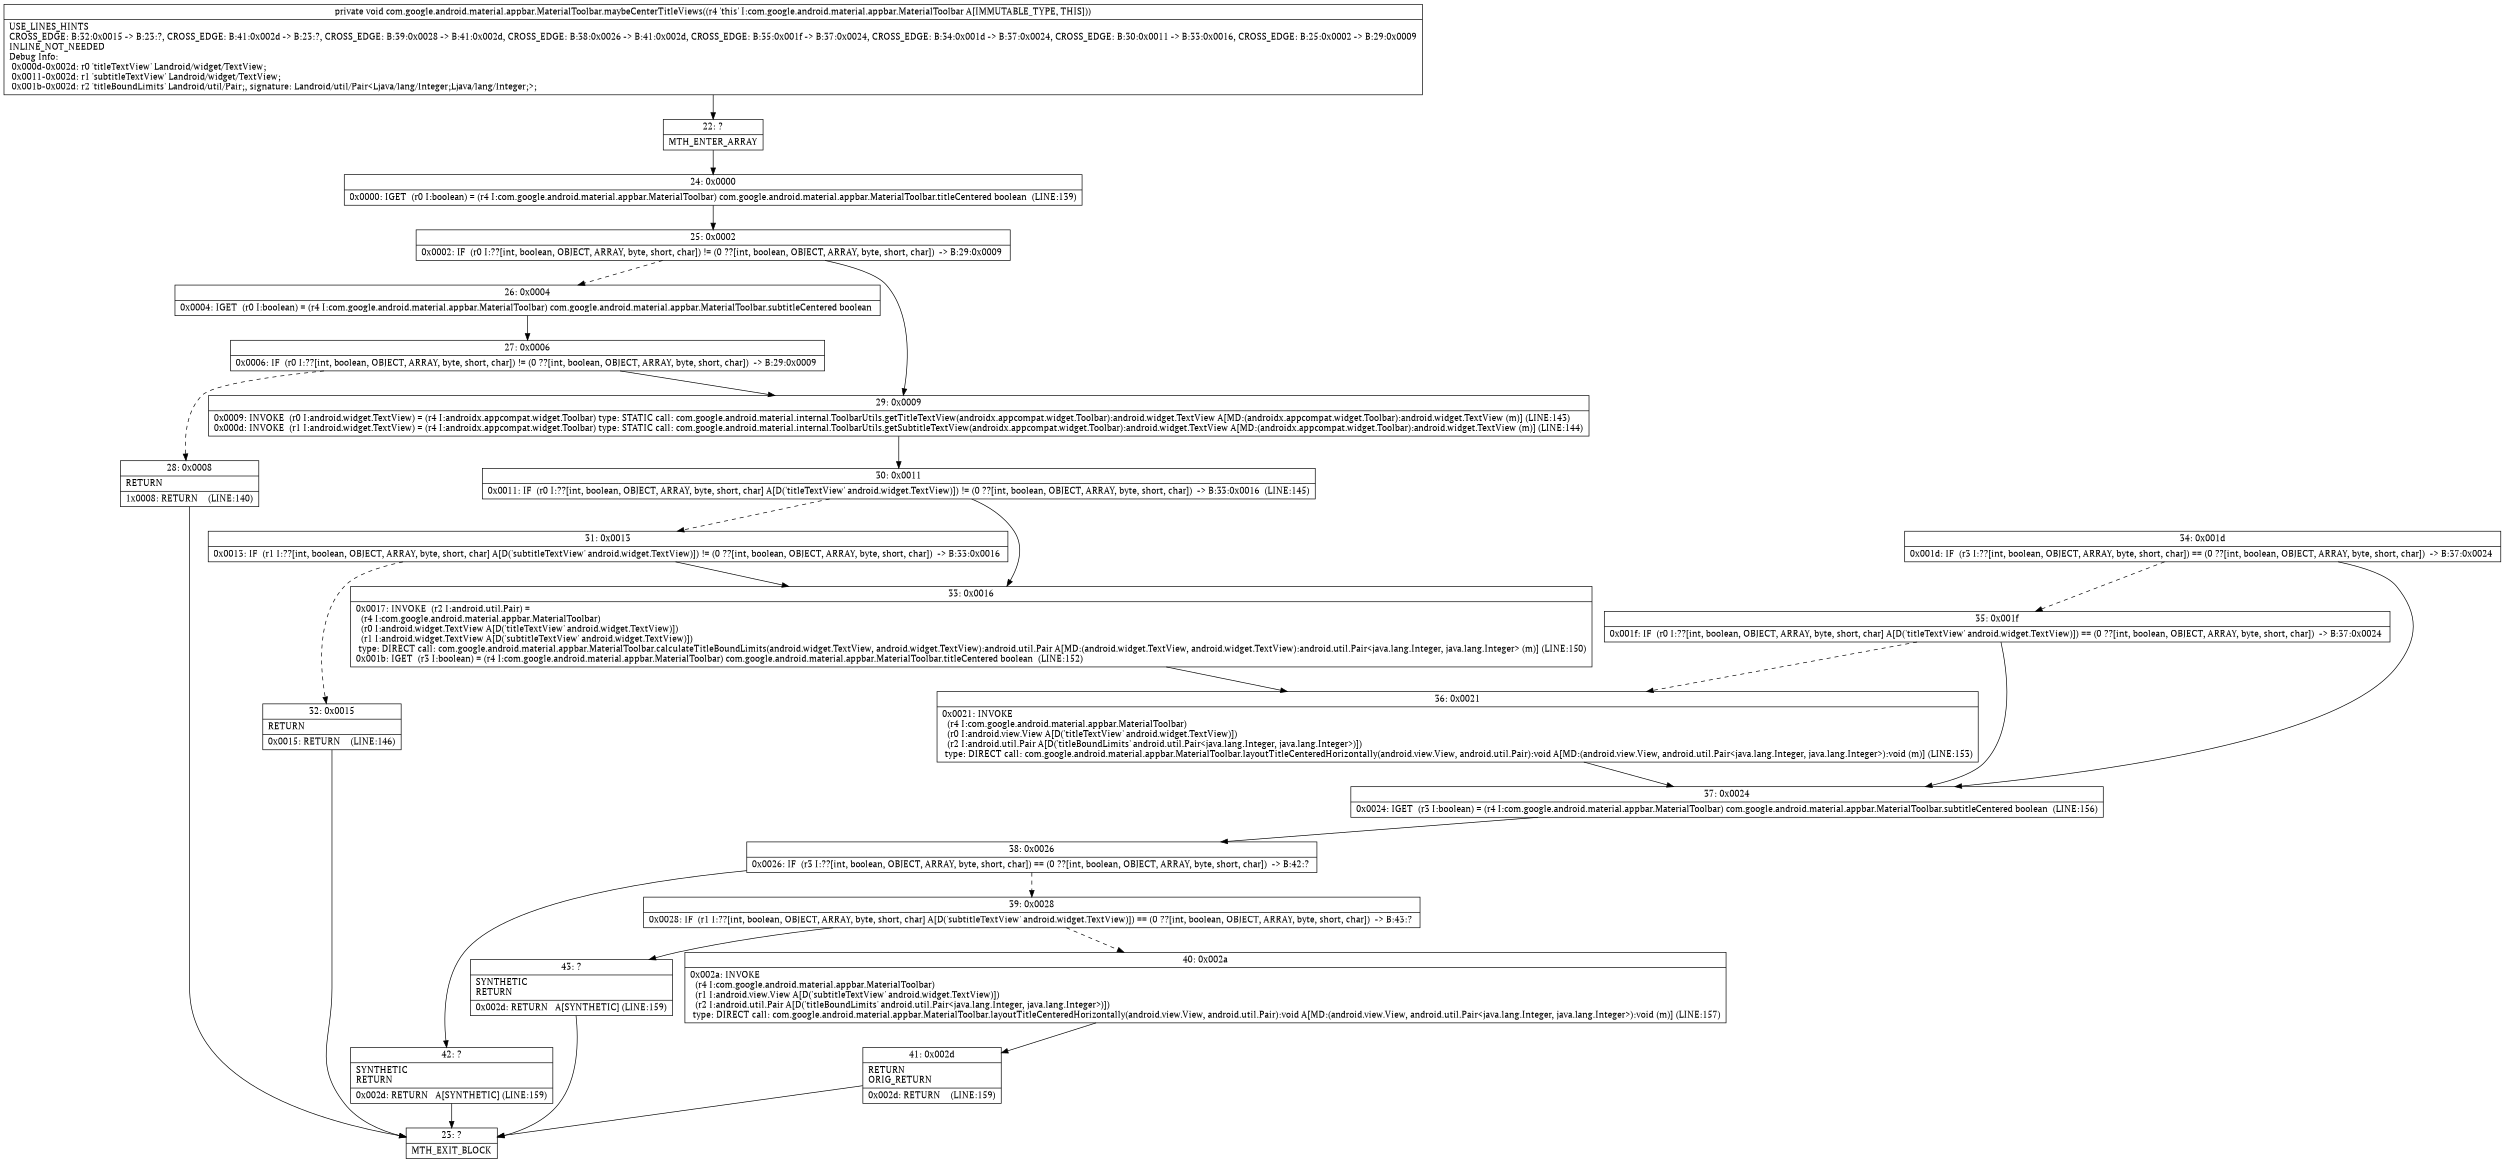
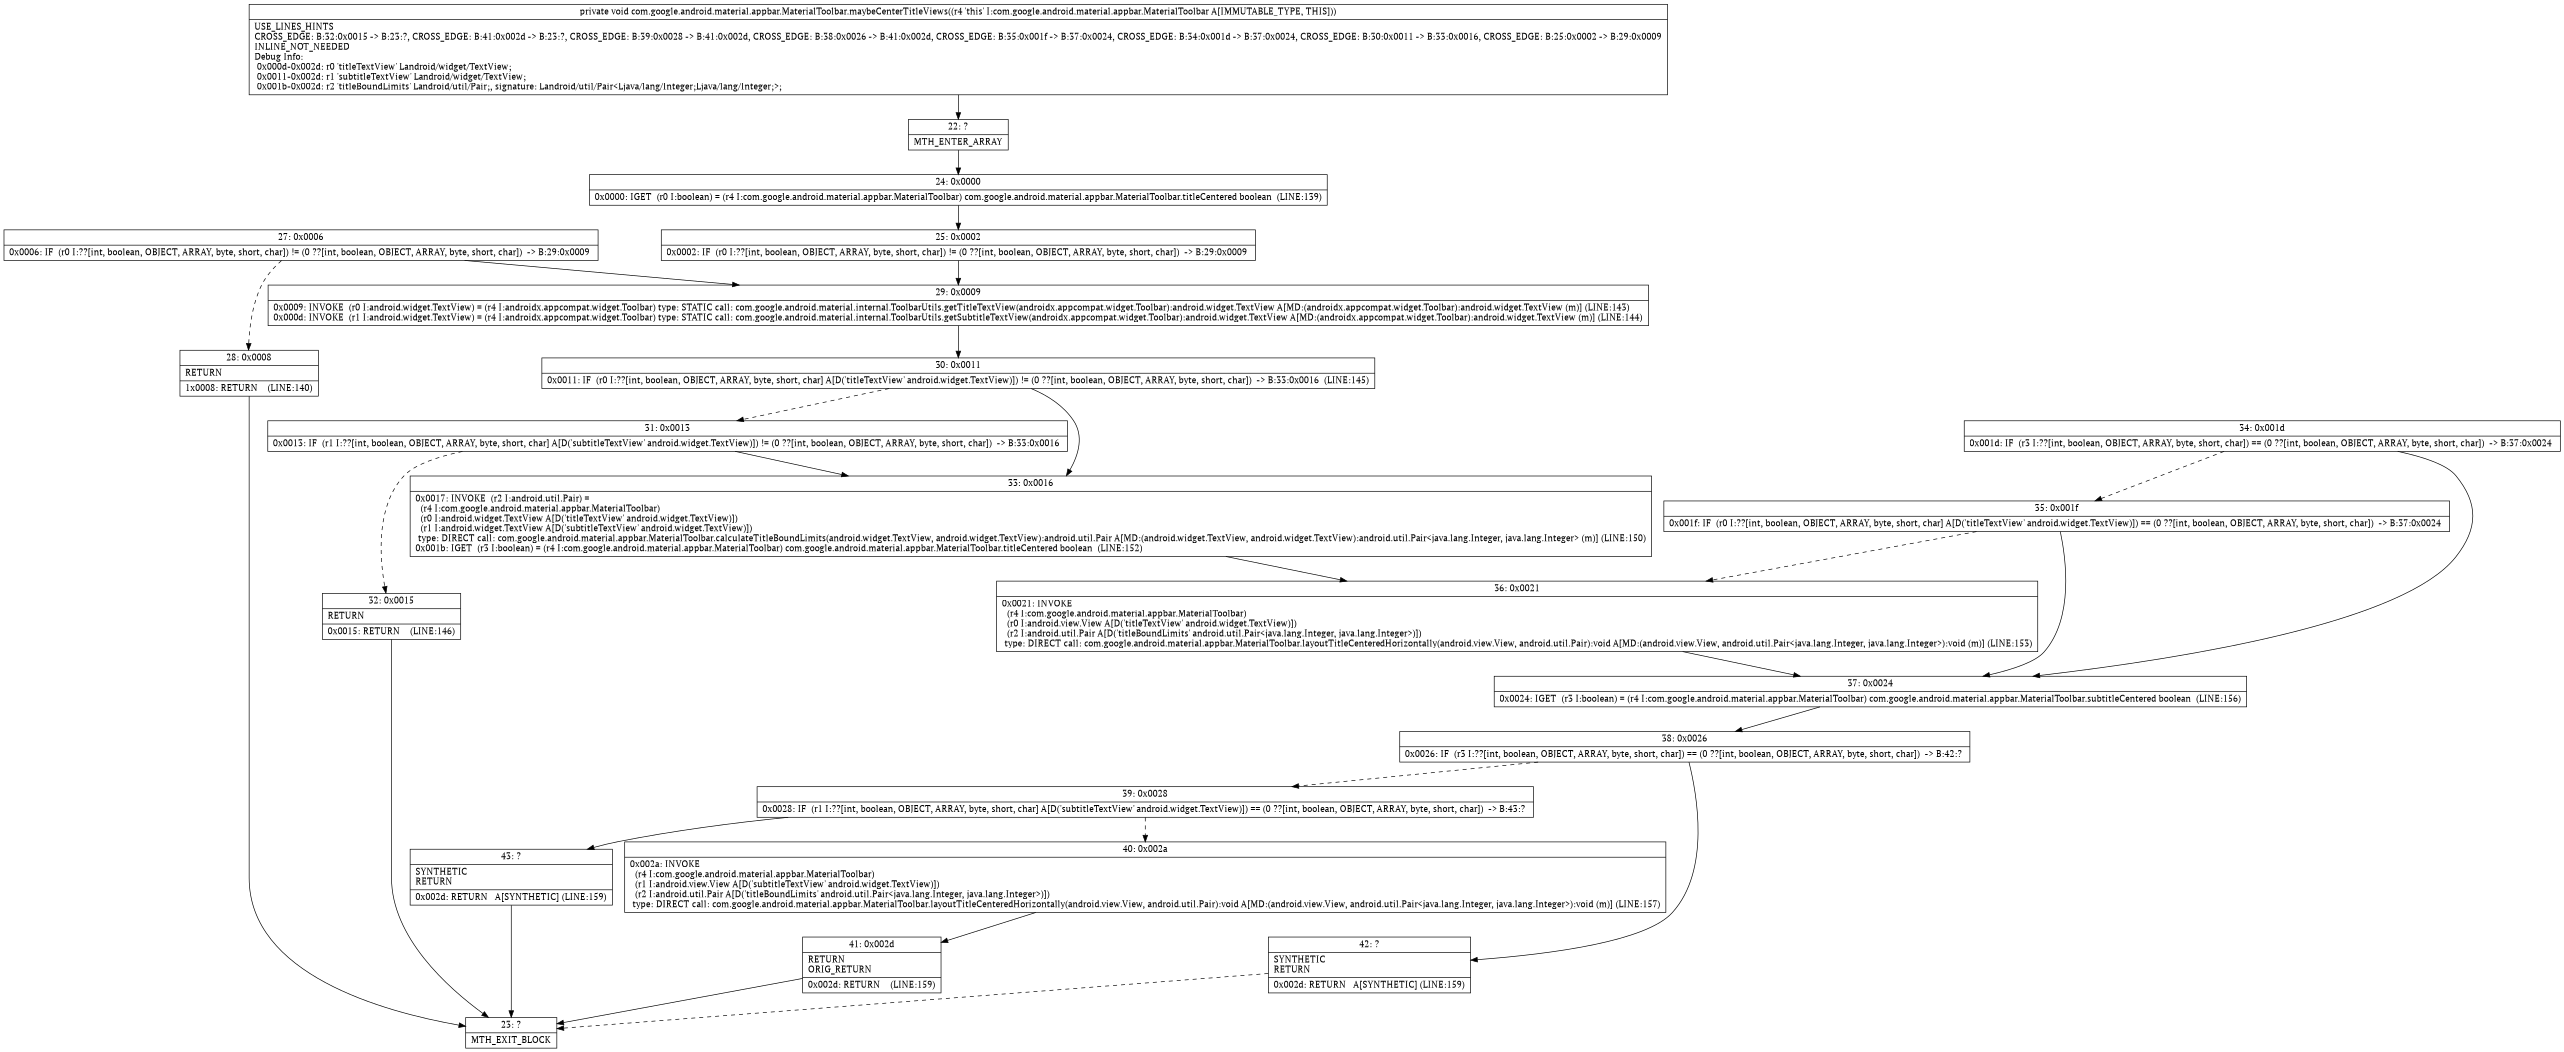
  digraph {
    fontname="PT Serif"
    node [fontname="PT Serif" shape=record]
    edge [fontname="PT Serif"]
    n1 [label="{22\:\ ?|MTH_ENTER_ARRAY\l}"]
    n2 [label="{24\:\ 0x0000|0x0000: IGET  (r0 I:boolean) = (r4 I:com.google.android.material.appbar.MaterialToolbar) com.google.android.material.appbar.MaterialToolbar.titleCentered boolean  (LINE:139)\l}"]
    n3 [label="{25\:\ 0x0002|0x0002: IF  (r0 I:??[int, boolean, OBJECT, ARRAY, byte, short, char]) != (0 ??[int, boolean, OBJECT, ARRAY, byte, short, char])  \-\> B:29:0x0009 \l}"]
-   n4 [label="{26\:\ 0x0004|0x0004: IGET  (r0 I:boolean) = (r4 I:com.google.android.material.appbar.MaterialToolbar) com.google.android.material.appbar.MaterialToolbar.subtitleCentered boolean \l}"]
    n5 [label="{29\:\ 0x0009|0x0009: INVOKE  (r0 I:android.widget.TextView) = (r4 I:androidx.appcompat.widget.Toolbar) type: STATIC call: com.google.android.material.internal.ToolbarUtils.getTitleTextView(androidx.appcompat.widget.Toolbar):android.widget.TextView A[MD:(androidx.appcompat.widget.Toolbar):android.widget.TextView (m)] (LINE:143)\l0x000d: INVOKE  (r1 I:android.widget.TextView) = (r4 I:androidx.appcompat.widget.Toolbar) type: STATIC call: com.google.android.material.internal.ToolbarUtils.getSubtitleTextView(androidx.appcompat.widget.Toolbar):android.widget.TextView A[MD:(androidx.appcompat.widget.Toolbar):android.widget.TextView (m)] (LINE:144)\l}"]
    n6 [label="{27\:\ 0x0006|0x0006: IF  (r0 I:??[int, boolean, OBJECT, ARRAY, byte, short, char]) != (0 ??[int, boolean, OBJECT, ARRAY, byte, short, char])  \-\> B:29:0x0009 \l}"]
    n7 [label="{30\:\ 0x0011|0x0011: IF  (r0 I:??[int, boolean, OBJECT, ARRAY, byte, short, char] A[D('titleTextView' android.widget.TextView)]) != (0 ??[int, boolean, OBJECT, ARRAY, byte, short, char])  \-\> B:33:0x0016  (LINE:145)\l}"]
    n8 [label="{28\:\ 0x0008|RETURN\l|1x0008: RETURN    (LINE:140)\l}"]
    n9 [label="{23\:\ ?|MTH_EXIT_BLOCK\l}"]
    n10 [label="{31\:\ 0x0013|0x0013: IF  (r1 I:??[int, boolean, OBJECT, ARRAY, byte, short, char] A[D('subtitleTextView' android.widget.TextView)]) != (0 ??[int, boolean, OBJECT, ARRAY, byte, short, char])  \-\> B:33:0x0016 \l}"]
    n11 [label="{33\:\ 0x0016|0x0017: INVOKE  (r2 I:android.util.Pair) = \l  (r4 I:com.google.android.material.appbar.MaterialToolbar)\l  (r0 I:android.widget.TextView A[D('titleTextView' android.widget.TextView)])\l  (r1 I:android.widget.TextView A[D('subtitleTextView' android.widget.TextView)])\l type: DIRECT call: com.google.android.material.appbar.MaterialToolbar.calculateTitleBoundLimits(android.widget.TextView, android.widget.TextView):android.util.Pair A[MD:(android.widget.TextView, android.widget.TextView):android.util.Pair\<java.lang.Integer, java.lang.Integer\> (m)] (LINE:150)\l0x001b: IGET  (r3 I:boolean) = (r4 I:com.google.android.material.appbar.MaterialToolbar) com.google.android.material.appbar.MaterialToolbar.titleCentered boolean  (LINE:152)\l}"]
    n12 [label="{32\:\ 0x0015|RETURN\l|0x0015: RETURN    (LINE:146)\l}"]
    n13 [label="{36\:\ 0x0021|0x0021: INVOKE  \l  (r4 I:com.google.android.material.appbar.MaterialToolbar)\l  (r0 I:android.view.View A[D('titleTextView' android.widget.TextView)])\l  (r2 I:android.util.Pair A[D('titleBoundLimits' android.util.Pair\<java.lang.Integer, java.lang.Integer\>)])\l type: DIRECT call: com.google.android.material.appbar.MaterialToolbar.layoutTitleCenteredHorizontally(android.view.View, android.util.Pair):void A[MD:(android.view.View, android.util.Pair\<java.lang.Integer, java.lang.Integer\>):void (m)] (LINE:153)\l}"]
    n14 [label="{34\:\ 0x001d|0x001d: IF  (r3 I:??[int, boolean, OBJECT, ARRAY, byte, short, char]) == (0 ??[int, boolean, OBJECT, ARRAY, byte, short, char])  \-\> B:37:0x0024 \l}"]
    n15 [label="{35\:\ 0x001f|0x001f: IF  (r0 I:??[int, boolean, OBJECT, ARRAY, byte, short, char] A[D('titleTextView' android.widget.TextView)]) == (0 ??[int, boolean, OBJECT, ARRAY, byte, short, char])  \-\> B:37:0x0024 \l}"]
    n16 [label="{37\:\ 0x0024|0x0024: IGET  (r3 I:boolean) = (r4 I:com.google.android.material.appbar.MaterialToolbar) com.google.android.material.appbar.MaterialToolbar.subtitleCentered boolean  (LINE:156)\l}"]
    n17 [label="{38\:\ 0x0026|0x0026: IF  (r3 I:??[int, boolean, OBJECT, ARRAY, byte, short, char]) == (0 ??[int, boolean, OBJECT, ARRAY, byte, short, char])  \-\> B:42:? \l}"]
    n18 [label="{39\:\ 0x0028|0x0028: IF  (r1 I:??[int, boolean, OBJECT, ARRAY, byte, short, char] A[D('subtitleTextView' android.widget.TextView)]) == (0 ??[int, boolean, OBJECT, ARRAY, byte, short, char])  \-\> B:43:? \l}"]
    n19 [label="{42\:\ ?|SYNTHETIC\lRETURN\l|0x002d: RETURN   A[SYNTHETIC] (LINE:159)\l}"]
    n20 [label="{40\:\ 0x002a|0x002a: INVOKE  \l  (r4 I:com.google.android.material.appbar.MaterialToolbar)\l  (r1 I:android.view.View A[D('subtitleTextView' android.widget.TextView)])\l  (r2 I:android.util.Pair A[D('titleBoundLimits' android.util.Pair\<java.lang.Integer, java.lang.Integer\>)])\l type: DIRECT call: com.google.android.material.appbar.MaterialToolbar.layoutTitleCenteredHorizontally(android.view.View, android.util.Pair):void A[MD:(android.view.View, android.util.Pair\<java.lang.Integer, java.lang.Integer\>):void (m)] (LINE:157)\l}"]
    n21 [label="{43\:\ ?|SYNTHETIC\lRETURN\l|0x002d: RETURN   A[SYNTHETIC] (LINE:159)\l}"]
    n22 [label="{41\:\ 0x002d|RETURN\lORIG_RETURN\l|0x002d: RETURN    (LINE:159)\l}"]
    n23 [label="{private void com.google.android.material.appbar.MaterialToolbar.maybeCenterTitleViews((r4 'this' I:com.google.android.material.appbar.MaterialToolbar A[IMMUTABLE_TYPE, THIS]))  | USE_LINES_HINTS\lCROSS_EDGE: B:32:0x0015 \-\> B:23:?, CROSS_EDGE: B:41:0x002d \-\> B:23:?, CROSS_EDGE: B:39:0x0028 \-\> B:41:0x002d, CROSS_EDGE: B:38:0x0026 \-\> B:41:0x002d, CROSS_EDGE: B:35:0x001f \-\> B:37:0x0024, CROSS_EDGE: B:34:0x001d \-\> B:37:0x0024, CROSS_EDGE: B:30:0x0011 \-\> B:33:0x0016, CROSS_EDGE: B:25:0x0002 \-\> B:29:0x0009\lINLINE_NOT_NEEDED\lDebug Info:\l  0x000d\-0x002d: r0 'titleTextView' Landroid\/widget\/TextView;\l  0x0011\-0x002d: r1 'subtitleTextView' Landroid\/widget\/TextView;\l  0x001b\-0x002d: r2 'titleBoundLimits' Landroid\/util\/Pair;, signature: Landroid\/util\/Pair\<Ljava\/lang\/Integer;Ljava\/lang\/Integer;\>;\l}"]
    n1 -> n2
    n2 -> n3
-   n3 -> n4 [style=dashed]
    n3 -> n5
-   n4 -> n6
    n5 -> n7
    n6 -> n5
    n6 -> n8 [style=dashed]
    n7 -> n10 [style=dashed]
    n7 -> n11
    n8 -> n9
    n10 -> n11
    n10 -> n12 [style=dashed]
    n11 -> n13
    n12 -> n9
    n13 -> n16
    n14 -> n15 [style=dashed]
    n14 -> n16
    n15 -> n13 [style=dashed]
    n15 -> n16
    n16 -> n17
    n17 -> n18 [style=dashed]
    n17 -> n19
    n18 -> n20 [style=dashed]
    n18 -> n21
-   n19 -> n9
+   n19 -> n9 [style=dashed]
    n20 -> n22
    n21 -> n9
    n22 -> n9
    n23 -> n1
  }
